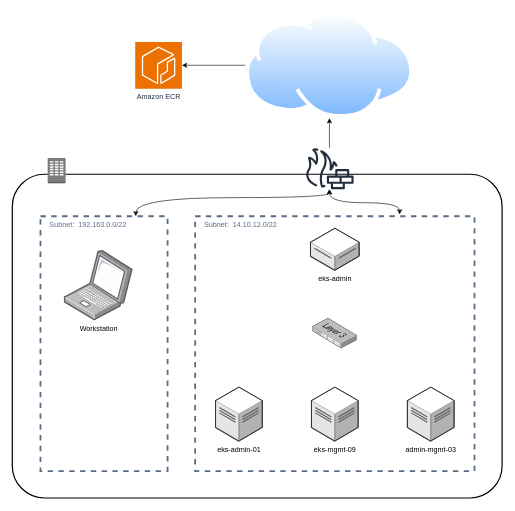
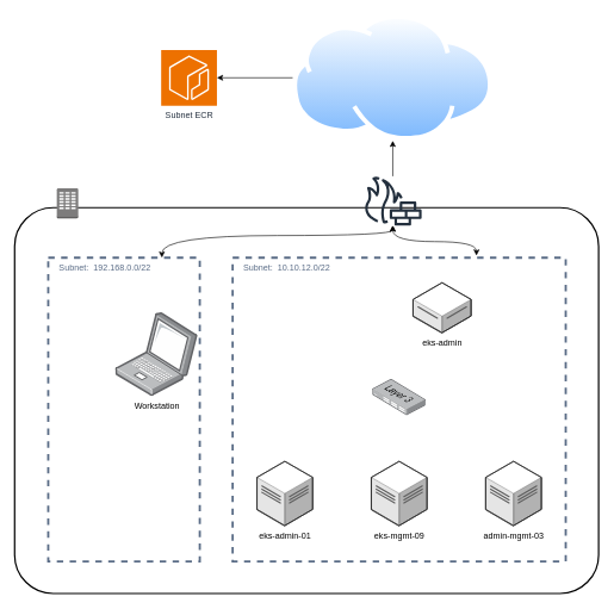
  <mxCell id="0" />
  <mxCell id="1" parent="0" />
  <mxCell id="2" value="" style="rounded=1;arcSize=10;dashed=0;fillColor=none;gradientColor=none;strokeWidth=2;" parent="1" vertex="1"><mxGeometry x="20" y="290" width="817" height="540" as="geometry" /></mxCell>
  <mxCell id="3" style="edgeStyle=orthogonalEdgeStyle;rounded=0;orthogonalLoop=1;jettySize=auto;html=1;exitX=0.75;exitY=0;exitDx=0;exitDy=0;curved=1;startArrow=classic;startFill=1;" edge="1" parent="1" source="4" target="16"><mxGeometry relative="1" as="geometry"><Array as="points"><mxPoint x="226" y="329" /><mxPoint x="549" y="329" /></Array></mxGeometry></mxCell>
- <mxCell id="4" value="&amp;nbsp; &amp;nbsp; Subnet:&amp;nbsp; 192.163.0.0/22" style="fillColor=none;strokeColor=#5A6C86;dashed=1;verticalAlign=top;fontStyle=0;fontColor=#5A6C86;whiteSpace=wrap;html=1;align=left;strokeWidth=3;" vertex="1" parent="1"><mxGeometry x="67" y="360" width="212" height="425" as="geometry" /></mxCell>
+ <mxCell id="4" value="&amp;nbsp; &amp;nbsp; Subnet:&amp;nbsp; 192.168.0.0/22" style="fillColor=none;strokeColor=#5A6C86;dashed=1;verticalAlign=top;fontStyle=0;fontColor=#5A6C86;whiteSpace=wrap;html=1;align=left;strokeWidth=3;" vertex="1" parent="1"><mxGeometry x="67" y="360" width="212" height="425" as="geometry" /></mxCell>
  <mxCell id="5" value="" style="dashed=0;html=1;shape=mxgraph.aws3.corporate_data_center;fillColor=#7D7C7C;gradientColor=none;dashed=0;" parent="1" vertex="1"><mxGeometry x="79" y="263" width="30" height="42" as="geometry" /></mxCell>
  <mxCell id="6" value="eks-admin-01" style="verticalLabelPosition=bottom;html=1;verticalAlign=top;strokeWidth=1;align=center;outlineConnect=0;dashed=0;outlineConnect=0;shape=mxgraph.aws3d.dataCenter;strokeColor=#5E5E5E;aspect=fixed;" parent="1" vertex="1"><mxGeometry x="359" y="645" width="77.96" height="90" as="geometry" /></mxCell>
  <mxCell id="7" value="eks-mgmt-09" style="verticalLabelPosition=bottom;html=1;verticalAlign=top;strokeWidth=1;align=center;outlineConnect=0;dashed=0;outlineConnect=0;shape=mxgraph.aws3d.dataCenter;strokeColor=#5E5E5E;aspect=fixed;" parent="1" vertex="1"><mxGeometry x="519" y="645" width="77.96" height="90" as="geometry" /></mxCell>
  <mxCell id="8" value="admin-mgmt-03" style="verticalLabelPosition=bottom;html=1;verticalAlign=top;strokeWidth=1;align=center;outlineConnect=0;dashed=0;outlineConnect=0;shape=mxgraph.aws3d.dataCenter;strokeColor=#5E5E5E;aspect=fixed;" parent="1" vertex="1"><mxGeometry x="679" y="645" width="77.96" height="90" as="geometry" /></mxCell>
- <mxCell id="9" value="eks-admin" style="verticalLabelPosition=bottom;html=1;verticalAlign=top;strokeWidth=1;align=center;outlineConnect=0;dashed=0;outlineConnect=0;shape=mxgraph.aws3d.dataServer;strokeColor=#5E5E5E;aspect=fixed;" parent="1" vertex="1"><mxGeometry x="517.37" y="380" width="81.23" height="70" as="geometry" /></mxCell>
+ <mxCell id="9" value="eks-admin" style="verticalLabelPosition=bottom;html=1;verticalAlign=top;strokeWidth=1;align=center;outlineConnect=0;dashed=0;outlineConnect=0;shape=mxgraph.aws3d.dataServer;strokeColor=#5E5E5E;aspect=fixed;" parent="1" vertex="1"><mxGeometry x="577.37" y="395" width="81.23" height="70" as="geometry" /></mxCell>
  <mxCell id="10" value="" style="image;points=[];aspect=fixed;html=1;align=center;shadow=0;dashed=0;image=img/lib/allied_telesis/switch/Switch_24_port_L3.svg;" parent="1" vertex="1"><mxGeometry x="520.78" y="530" width="74.4" height="51" as="geometry" /></mxCell>
  <mxCell id="11" value="" style="edgeStyle=orthogonalEdgeStyle;rounded=0;orthogonalLoop=1;jettySize=auto;html=1;" parent="1" source="12" target="17" edge="1"><mxGeometry relative="1" as="geometry" /></mxCell>
  <mxCell id="12" value="" style="image;aspect=fixed;perimeter=ellipsePerimeter;html=1;align=center;shadow=0;dashed=0;spacingTop=3;image=img/lib/active_directory/internet_cloud.svg;" parent="1" vertex="1"><mxGeometry x="409" width="280" height="176.4" as="geometry" y="20" /></mxCell>
  <mxCell id="13" style="edgeStyle=orthogonalEdgeStyle;rounded=0;orthogonalLoop=1;jettySize=auto;html=1;exitX=0.732;exitY=-0.007;exitDx=0;exitDy=0;startArrow=classic;startFill=1;curved=1;exitPerimeter=0;" edge="1" parent="1" source="14" target="16"><mxGeometry relative="1" as="geometry" /></mxCell>
- <mxCell id="14" value="&amp;nbsp; &amp;nbsp; Subnet:&amp;nbsp; 14.10.12.0/22" style="fillColor=none;strokeColor=#5A6C86;dashed=1;verticalAlign=top;fontStyle=0;fontColor=#5A6C86;whiteSpace=wrap;html=1;align=left;strokeWidth=3;" parent="1" vertex="1"><mxGeometry x="324.98" y="360" width="466" height="425" as="geometry" /></mxCell>
+ <mxCell id="14" value="&amp;nbsp; &amp;nbsp; Subnet:&amp;nbsp; 10.10.12.0/22" style="fillColor=none;strokeColor=#5A6C86;dashed=1;verticalAlign=top;fontStyle=0;fontColor=#5A6C86;whiteSpace=wrap;html=1;align=left;strokeWidth=3;" parent="1" vertex="1"><mxGeometry x="324.98" y="360" width="466" height="425" as="geometry" /></mxCell>
  <mxCell id="15" value="" style="edgeStyle=orthogonalEdgeStyle;rounded=0;orthogonalLoop=1;jettySize=auto;html=1;" parent="1" source="16" target="12" edge="1"><mxGeometry relative="1" as="geometry" /></mxCell>
  <mxCell id="16" value="" style="sketch=0;outlineConnect=0;fontColor=#232F3E;gradientColor=none;fillColor=#232F3D;strokeColor=none;dashed=0;verticalLabelPosition=bottom;verticalAlign=top;align=center;html=1;fontSize=12;fontStyle=0;aspect=fixed;pointerEvents=1;shape=mxgraph.aws4.generic_firewall;" parent="1" vertex="1"><mxGeometry x="508.22" y="246" width="81.55" height="69" as="geometry" /></mxCell>
- <mxCell id="17" value="Amazon ECR" style="sketch=0;points=[[0,0,0],[0.25,0,0],[0.5,0,0],[0.75,0,0],[1,0,0],[0,1,0],[0.25,1,0],[0.5,1,0],[0.75,1,0],[1,1,0],[0,0.25,0],[0,0.5,0],[0,0.75,0],[1,0.25,0],[1,0.5,0],[1,0.75,0]];outlineConnect=0;fontColor=#232F3E;fillColor=#ED7100;strokeColor=#ffffff;dashed=0;verticalLabelPosition=bottom;verticalAlign=top;align=center;html=1;fontSize=12;fontStyle=0;aspect=fixed;shape=mxgraph.aws4.resourceIcon;resIcon=mxgraph.aws4.ecr;" parent="1" vertex="1"><mxGeometry x="225" y="69.2" width="78" height="78" as="geometry" /></mxCell>
- <mxCell id="18" value="Workstation" style="image;points=[];aspect=fixed;html=1;align=center;shadow=0;dashed=0;image=img/lib/allied_telesis/computer_and_terminals/Laptop.svg;" parent="1" vertex="1"><mxGeometry x="106" y="417" width="115.35" height="117" as="geometry" /></mxCell>
+ <mxCell id="17" value="Subnet ECR" style="sketch=0;points=[[0,0,0],[0.25,0,0],[0.5,0,0],[0.75,0,0],[1,0,0],[0,1,0],[0.25,1,0],[0.5,1,0],[0.75,1,0],[1,1,0],[0,0.25,0],[0,0.5,0],[0,0.75,0],[1,0.25,0],[1,0.5,0],[1,0.75,0]];outlineConnect=0;fontColor=#232F3E;fillColor=#ED7100;strokeColor=#ffffff;dashed=0;verticalLabelPosition=bottom;verticalAlign=top;align=center;html=1;fontSize=12;fontStyle=0;aspect=fixed;shape=mxgraph.aws4.resourceIcon;resIcon=mxgraph.aws4.ecr;" parent="1" vertex="1"><mxGeometry x="225" y="69.2" width="78" height="78" as="geometry" /></mxCell>
+ <mxCell id="18" value="Workstation" style="image;points=[];aspect=fixed;html=1;align=center;shadow=0;dashed=0;image=img/lib/allied_telesis/computer_and_terminals/Laptop.svg;" parent="1" vertex="1"><mxGeometry x="161" y="437" width="115.35" height="117" as="geometry" /></mxCell>
